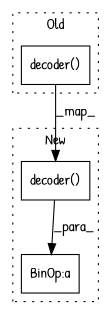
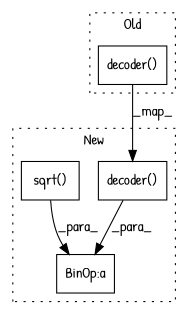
  digraph {
    fontname="Patrick Hand"
    node [a=75 l="13,1" shape=box fontname="Patrick Hand"]
    edge [fontname="Patrick Hand"]
    n1 [label="decoder()" s="3069,3085"]
    n2 [a=82 l=3 label="BinOp:a" s=3086]
+   n3 [l="10,1" label="sqrt()" s="3089,3111"]
    n4 [label="decoder()" s="3011,3027"]
    subgraph cluster_1 {
      label=New
      style=dotted
      n1
      n2
+     n3
    }
    subgraph cluster_2 {
      label=Old
      style=dotted
      n4
    }
    n1 -> n2 [label=_para_]
+   n3 -> n2 [label=_para_]
    n4 -> n1 [label=_map_]
  }
